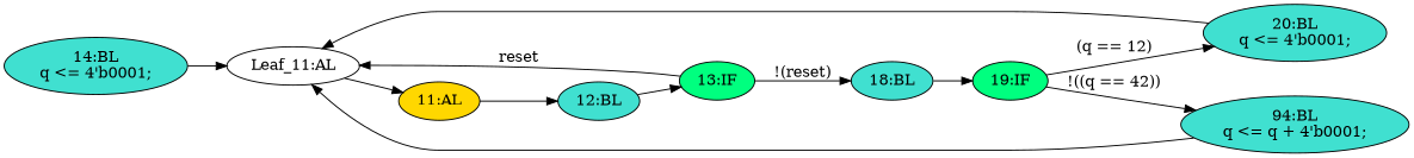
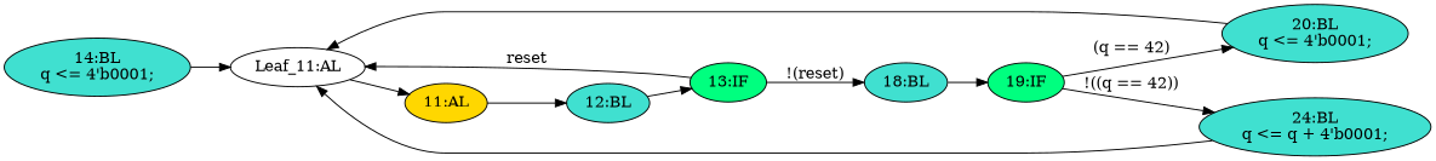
  strict digraph {
    rankdir=LR
    node [fillcolor=turquoise statements="[]" style=filled typ=Block]
    edge [cond="[]" lineno=None]
    n1 [ast="<pyverilog.vparser.ast.Block object at 0x7fb51d275790>" label="14:BL\nq <= 4'b0001;" statements="[<pyverilog.vparser.ast.NonblockingSubstitution object at 0x7fb51cf56810>]"]
    n2 [def_var="['q']" label="Leaf_11:AL" fillcolor="" statements="" style="" typ=""]
    n3 [ast="<pyverilog.vparser.ast.Always object at 0x7fb51d275e10>" clk_sens=True fillcolor=gold label="11:AL" sens="['clk', 'reset']" typ=Always use_var="['reset', 'q']"]
    n4 [ast="<pyverilog.vparser.ast.Block object at 0x7fb51d2750d0>" label="12:BL"]
    n5 [ast="<pyverilog.vparser.ast.IfStatement object at 0x7fb51cf56910>" fillcolor=springgreen label="13:IF" typ=IfStatement]
    n6 [ast="<pyverilog.vparser.ast.Block object at 0x7fb51cf56bd0>" label="18:BL"]
    n7 [ast="<pyverilog.vparser.ast.IfStatement object at 0x7fb51cf4ee90>" fillcolor=springgreen label="19:IF" typ=IfStatement]
    n8 [ast="<pyverilog.vparser.ast.Block object at 0x7fb51cfa3e10>" label="20:BL\nq <= 4'b0001;" statements="[<pyverilog.vparser.ast.NonblockingSubstitution object at 0x7fb51cf4e290>]"]
-   n9 [ast="<pyverilog.vparser.ast.Block object at 0x7fb51cf4ecd0>" label="94:BL\nq <= q + 4'b0001;" statements="[<pyverilog.vparser.ast.NonblockingSubstitution object at 0x7fb51cfb1650>]"]
+   n9 [ast="<pyverilog.vparser.ast.Block object at 0x7fb51cf4ecd0>" label="24:BL\nq <= q + 4'b0001;" statements="[<pyverilog.vparser.ast.NonblockingSubstitution object at 0x7fb51cfb1650>]"]
    n1 -> n2
    n2 -> n3 [cond="" lineno=""]
    n3 -> n4
    n4 -> n5
    n5 -> n2 [cond="['reset']" label=reset lineno=13]
    n5 -> n6 [cond="['reset']" label="!(reset)" lineno=13]
    n6 -> n7
-   n7 -> n8 [cond="['q']" label="(q == 12)" lineno=19]
+   n7 -> n8 [cond="['q']" label="(q == 42)" lineno=19]
    n7 -> n9 [cond="['q']" label="!((q == 42))" lineno=19]
    n8 -> n2
    n9 -> n2
  }
